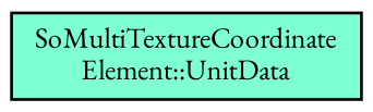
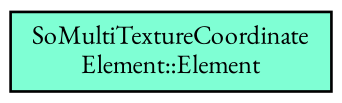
  digraph {
    rankdir=LR
    fontname="EB Garamond"
-   n1 [color=black fillcolor=aquamarine fontname="EB Garamond" fontsize=10 height=0.2 label="SoMultiTextureCoordinate\lElement::UnitData" shape=record style=filled width=0.4]
+   n1 [color=black fillcolor=aquamarine fontname="EB Garamond" fontsize=10 height=0.2 label="SoMultiTextureCoordinate\lElement::Element" shape=record style=filled width=0.4]
  }
